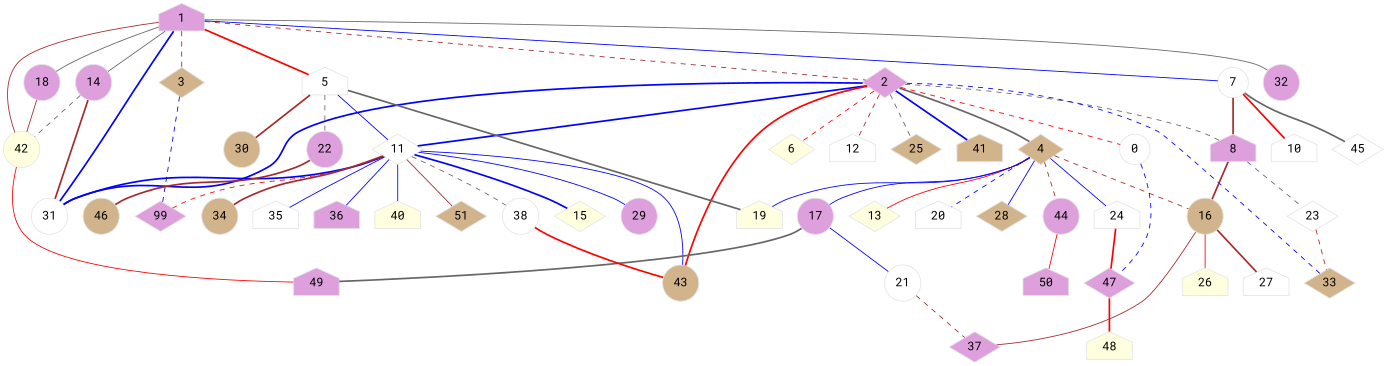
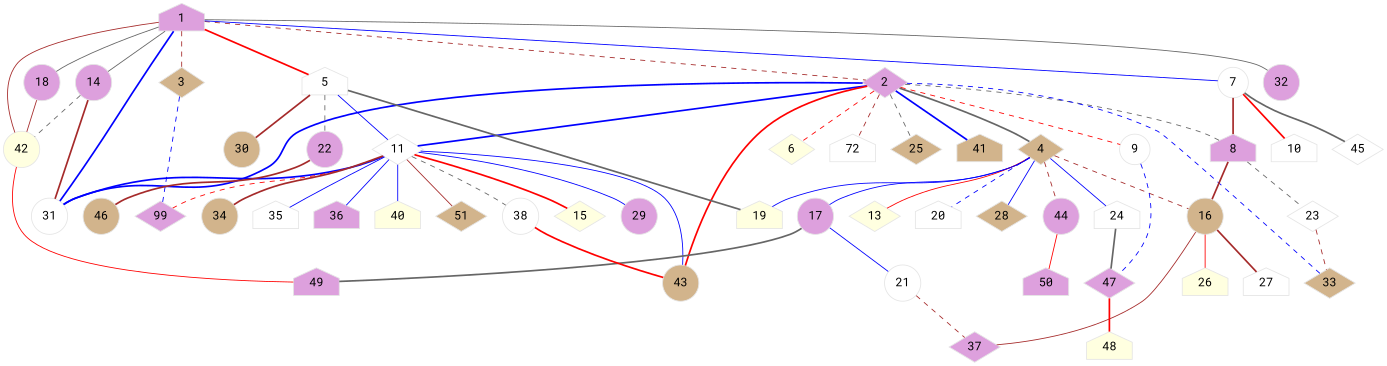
  graph {
    fontname="Roboto Mono"
    node [color=gray90 fillcolor=plum fontname="Roboto Mono" shape=circle style=filled]
    edge [color=blue fontname="Roboto Mono" style=bold]
    1 [shape=house]
    2 [shape=diamond]
    3 [fillcolor=tan shape=diamond]
    5 [fillcolor=white shape=house]
    7 [fillcolor=white]
    14
    18
    31 [fillcolor=white]
    32
    42 [fillcolor=lightyellow]
    4 [fillcolor=tan shape=diamond]
    6 [fillcolor=lightyellow shape=diamond]
    8 [shape=house]
-   9 [fillcolor=white label=0]
+   9 [fillcolor=white]
    11 [fillcolor=white shape=diamond]
-   12 [fillcolor=white shape=house]
+   12 [fillcolor=white shape=house label=72]
    25 [fillcolor=tan shape=diamond]
    33 [fillcolor=tan shape=diamond]
    41 [fillcolor=tan shape=house]
    43 [fillcolor=tan]
    n21 [label=99 shape=diamond]
    19 [fillcolor=lightyellow shape=house]
    22
    30 [fillcolor=tan]
    10 [fillcolor=white shape=house]
    45 [fillcolor=white shape=diamond]
    49 [shape=house]
    13 [fillcolor=lightyellow shape=diamond]
    16 [fillcolor=tan]
    17
    20 [fillcolor=white shape=house]
    24 [fillcolor=white shape=house]
    28 [fillcolor=tan shape=diamond]
    44
    23 [fillcolor=white shape=diamond]
    47 [shape=diamond]
    15 [fillcolor=lightyellow shape=diamond]
    29
    34 [fillcolor=tan]
    35 [fillcolor=white shape=house]
    36 [shape=house]
    38 [fillcolor=white]
    40 [fillcolor=lightyellow shape=house]
    51 [fillcolor=tan shape=diamond]
    26 [fillcolor=lightyellow shape=house]
    27 [fillcolor=white shape=house]
    37 [shape=diamond]
    21 [fillcolor=white]
    50 [shape=house]
    46 [fillcolor=tan]
    48 [fillcolor=lightyellow shape=house]
    1 -- 2 [color=brown style=dashed]
    1 -- 3 [color=brown style=dashed]
    1 -- 5 [color=red]
    1 -- 7 [style=solid]
    1 -- 14 [color=gray40 style=solid]
    1 -- 18 [color=gray40 style=solid]
    1 -- 31
    1 -- 32 [color=gray40 style=solid]
    1 -- 42 [color=brown style=solid]
    2 -- 31
    2 -- 4 [color=gray40]
    2 -- 6 [color=red style=dashed]
    2 -- 8 [color=gray40 style=dashed]
    2 -- 9 [color=red style=dashed]
    2 -- 11
    2 -- 12 [color=brown style=dashed]
    2 -- 25 [color=gray40 style=dashed]
    2 -- 33 [style=dashed]
    2 -- 41
    2 -- 43 [color=red]
    3 -- n21 [style=dashed]
    5 -- 11 [style=solid]
    5 -- 19 [color=gray40]
    5 -- 22 [color=gray40 style=dashed]
    5 -- 30 [color=brown]
    7 -- 8 [color=brown]
    7 -- 10 [color=red]
    7 -- 45 [color=gray40]
    14 -- 31 [color=brown]
    14 -- 42 [color=gray40 style=dashed]
    18 -- 42 [color=brown style=solid]
    42 -- 49 [color=red style=solid]
    4 -- 19 [style=solid]
    4 -- 13 [color=red style=solid]
    4 -- 16 [color=brown style=dashed]
    4 -- 17 [style=solid]
    4 -- 20 [style=dashed]
    4 -- 24 [style=solid]
    4 -- 28 [style=solid]
    4 -- 44 [color=brown style=dashed]
    8 -- 16 [color=brown]
    8 -- 23 [color=gray40 style=dashed]
    9 -- 47 [style=dashed]
    11 -- 31
    11 -- 43 [style=solid]
    11 -- n21 [color=red style=dashed]
-   11 -- 15
+   11 -- 15 [color=red]
    11 -- 29 [style=solid]
    11 -- 34 [color=brown]
    11 -- 35 [style=solid]
    11 -- 36 [style=solid]
    11 -- 38 [color=gray40 style=dashed]
    11 -- 40 [style=solid]
    11 -- 51 [color=brown style=solid]
    22 -- 46 [color=brown]
    16 -- 26 [color=red style=solid]
    16 -- 27 [color=brown]
    16 -- 37 [color=brown style=solid]
    17 -- 49 [color=gray40]
    17 -- 21 [style=solid]
-   24 -- 47 [color=red]
+   24 -- 47 [color=gray40]
    44 -- 50 [color=red style=solid]
    23 -- 33 [color=brown style=dashed]
    47 -- 48 [color=red]
    38 -- 43 [color=red]
    21 -- 37 [color=brown style=dashed]
  }
